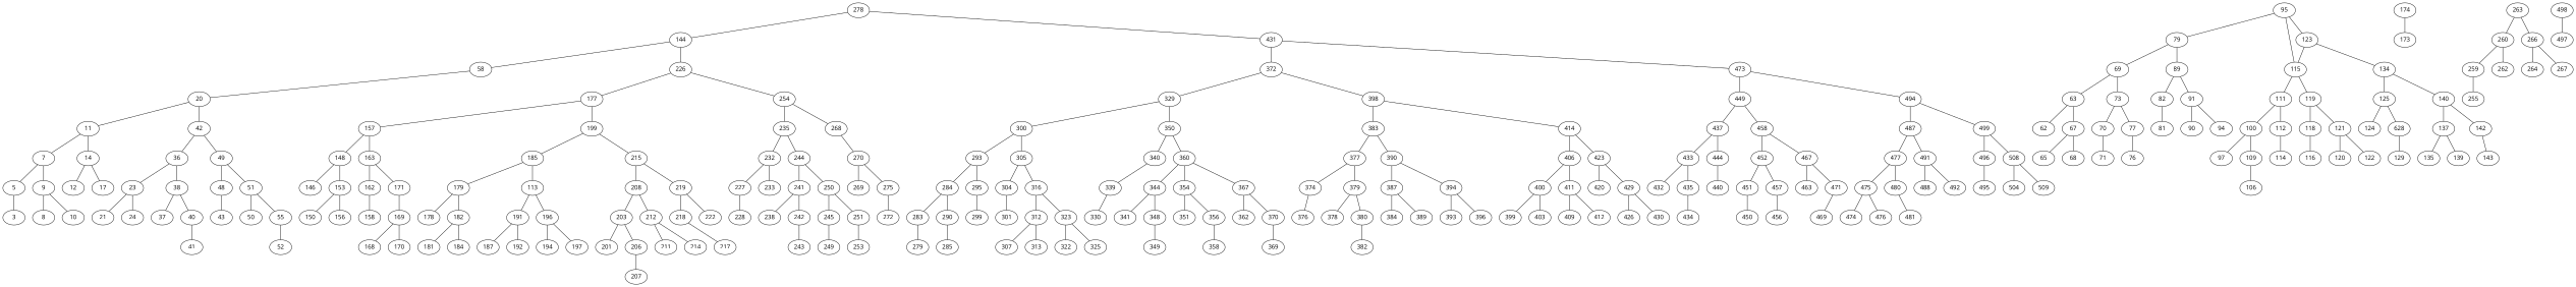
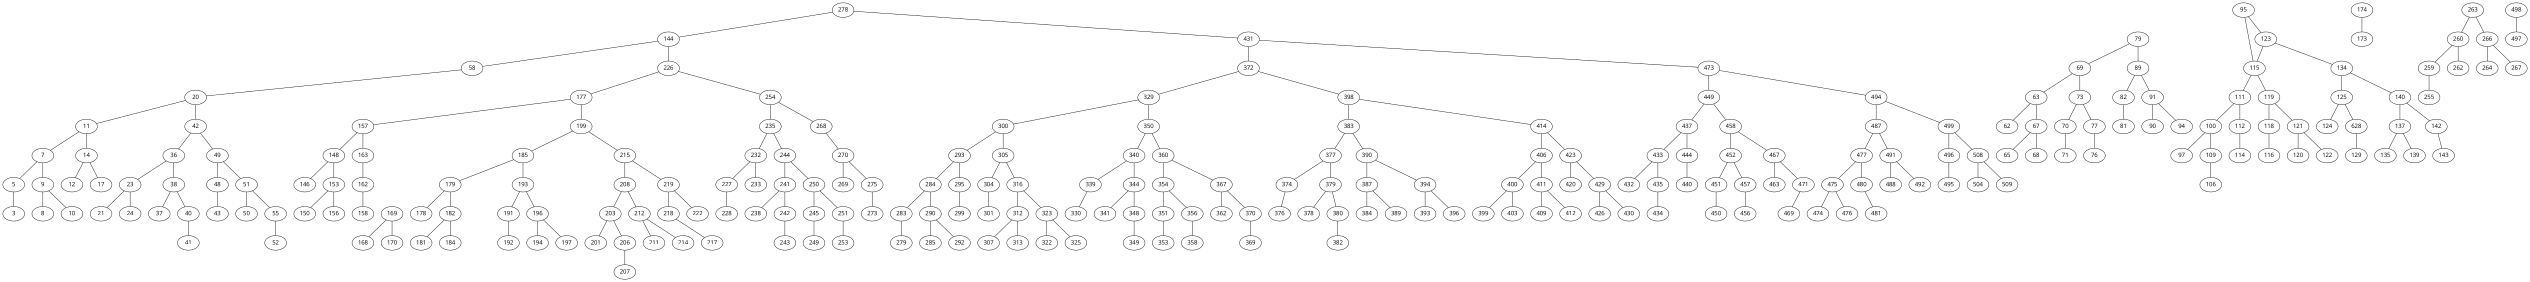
  graph {
    fontname="Open Sans"
    node [fontname="Open Sans"]
    edge [fontname="Open Sans"]
    n1 [label=278]
    n2 [label=144]
    n3 [label=431]
    n4 [label=58]
    n5 [label=226]
    n6 [label=372]
    n7 [label=473]
    n8 [label=20]
    n9 [label=177]
    n10 [label=254]
    n11 [label=11]
    n12 [label=42]
    n13 [label=95]
    n14 [label=79]
    n15 [label=123]
    n16 [label=7]
    n17 [label=14]
    n18 [label=36]
    n19 [label=49]
    n20 [label=5]
    n21 [label=9]
    n22 [label=12]
    n23 [label=17]
    n24 [label=3]
    n25 [label=8]
    n26 [label=10]
    n27 [label=23]
    n28 [label=38]
    n29 [label=48]
    n30 [label=51]
    n31 [label=21]
    n32 [label=24]
    n33 [label=37]
    n34 [label=40]
    n35 [label=41]
    n36 [label=43]
    n37 [label=50]
    n38 [label=55]
    n39 [label=52]
    n40 [label=69]
    n41 [label=89]
    n42 [label=115]
    n43 [label=134]
    n44 [label=63]
    n45 [label=73]
    n46 [label=82]
    n47 [label=91]
    n48 [label=62]
    n49 [label=67]
    n50 [label=70]
    n51 [label=77]
    n52 [label=65]
    n53 [label=68]
    n54 [label=71]
    n55 [label=76]
    n56 [label=81]
    n57 [label=90]
    n58 [label=94]
    n59 [label=111]
    n60 [label=119]
    n61 [label=125]
    n62 [label=140]
    n63 [label=100]
    n64 [label=112]
    n65 [label=118]
    n66 [label=121]
    n67 [label=97]
    n68 [label=109]
    n69 [label=114]
    n70 [label=106]
    n71 [label=116]
    n72 [label=120]
    n73 [label=122]
    n74 [label=124]
    n75 [label=628]
    n76 [label=137]
    n77 [label=142]
    n78 [label=129]
    n79 [label=135]
    n80 [label=139]
    n81 [label=143]
    n82 [label=157]
    n83 [label=199]
    n84 [label=235]
    n85 [label=268]
    n86 [label=148]
    n87 [label=163]
    n88 [label=185]
    n89 [label=215]
    n90 [label=146]
    n91 [label=153]
    n92 [label=162]
-   n93 [label=171]
    n94 [label=150]
    n95 [label=156]
    n96 [label=158]
    n97 [label=169]
    n98 [label=168]
    n99 [label=170]
    n100 [label=174]
    n101 [label=173]
    n102 [label=179]
-   n103 [label=113]
+   n103 [label=193]
    n104 [label=208]
    n105 [label=219]
    n106 [label=178]
    n107 [label=182]
    n108 [label=191]
    n109 [label=196]
    n110 [label=181]
    n111 [label=184]
-   n112 [label=187]
    n113 [label=192]
    n114 [label=194]
    n115 [label=197]
    n116 [label=203]
    n117 [label=212]
    n118 [label=218]
    n119 [label=222]
    n120 [label=201]
    n121 [label=206]
    n122 [label=211]
    n123 [label=214]
    n124 [label=207]
    n125 [label=217]
    n126 [label=232]
    n127 [label=244]
    n128 [label=270]
    n129 [label=227]
    n130 [label=233]
    n131 [label=241]
    n132 [label=250]
    n133 [label=228]
    n134 [label=238]
    n135 [label=242]
    n136 [label=245]
    n137 [label=251]
    n138 [label=243]
    n139 [label=249]
    n140 [label=253]
    n141 [label=263]
    n142 [label=260]
    n143 [label=266]
    n144 [label=269]
    n145 [label=275]
    n146 [label=259]
    n147 [label=262]
    n148 [label=264]
    n149 [label=267]
    n150 [label=255]
-   n151 [label=272]
+   n151 [label=273]
    n152 [label=329]
    n153 [label=398]
    n154 [label=449]
    n155 [label=494]
    n156 [label=300]
    n157 [label=350]
    n158 [label=383]
    n159 [label=414]
    n160 [label=293]
    n161 [label=305]
    n162 [label=340]
    n163 [label=360]
    n164 [label=284]
    n165 [label=295]
    n166 [label=304]
    n167 [label=316]
    n168 [label=283]
    n169 [label=290]
    n170 [label=299]
    n171 [label=279]
    n172 [label=285]
+   n173 [label=292]
    n174 [label=301]
    n175 [label=312]
    n176 [label=323]
    n177 [label=307]
    n178 [label=313]
    n179 [label=322]
    n180 [label=325]
    n181 [label=339]
    n182 [label=344]
    n183 [label=354]
    n184 [label=367]
    n185 [label=330]
    n186 [label=341]
    n187 [label=348]
    n188 [label=349]
    n189 [label=351]
    n190 [label=356]
    n191 [label=362]
    n192 [label=370]
+   n193 [label=353]
    n194 [label=358]
    n195 [label=369]
    n196 [label=377]
    n197 [label=390]
    n198 [label=406]
    n199 [label=423]
    n200 [label=374]
    n201 [label=379]
    n202 [label=387]
    n203 [label=394]
    n204 [label=376]
    n205 [label=378]
    n206 [label=380]
    n207 [label=382]
    n208 [label=384]
    n209 [label=389]
    n210 [label=393]
    n211 [label=396]
    n212 [label=400]
    n213 [label=411]
    n214 [label=420]
    n215 [label=429]
    n216 [label=399]
    n217 [label=403]
    n218 [label=409]
    n219 [label=412]
    n220 [label=426]
    n221 [label=430]
    n222 [label=437]
    n223 [label=458]
    n224 [label=487]
    n225 [label=499]
    n226 [label=433]
    n227 [label=444]
    n228 [label=452]
    n229 [label=467]
    n230 [label=432]
    n231 [label=435]
    n232 [label=440]
    n233 [label=434]
    n234 [label=451]
    n235 [label=457]
    n236 [label=463]
    n237 [label=471]
    n238 [label=450]
    n239 [label=456]
    n240 [label=469]
    n241 [label=477]
    n242 [label=491]
    n243 [label=496]
    n244 [label=508]
    n245 [label=475]
    n246 [label=480]
    n247 [label=488]
    n248 [label=492]
    n249 [label=474]
    n250 [label=476]
    n251 [label=481]
    n252 [label=495]
    n253 [label=504]
    n254 [label=509]
    n255 [label=498]
    n256 [label=497]
    n1 -- n2
    n1 -- n3
    n2 -- n4
    n2 -- n5
    n3 -- n6
    n3 -- n7
    n4 -- n8
    n5 -- n9
    n5 -- n10
    n6 -- n152
    n6 -- n153
    n7 -- n154
    n7 -- n155
    n8 -- n11
    n8 -- n12
    n9 -- n82
    n9 -- n83
    n10 -- n84
    n10 -- n85
    n11 -- n16
    n11 -- n17
    n12 -- n18
    n12 -- n19
-   n13 -- n14
    n13 -- n15
    n14 -- n40
    n14 -- n41
    n15 -- n42
    n15 -- n43
    n16 -- n20
    n16 -- n21
    n17 -- n22
    n17 -- n23
    n18 -- n27
    n18 -- n28
    n19 -- n29
    n19 -- n30
    n20 -- n24
    n21 -- n25
    n21 -- n26
    n27 -- n31
    n27 -- n32
    n28 -- n33
    n28 -- n34
    n29 -- n36
    n30 -- n37
    n30 -- n38
    n34 -- n35
    n38 -- n39
    n40 -- n44
    n40 -- n45
    n41 -- n46
    n41 -- n47
    n42 -- n13
    n42 -- n59
    n42 -- n60
    n43 -- n61
    n43 -- n62
    n44 -- n48
    n44 -- n49
    n45 -- n50
    n45 -- n51
    n46 -- n56
    n47 -- n57
    n47 -- n58
    n49 -- n52
    n49 -- n53
    n50 -- n54
    n51 -- n55
    n59 -- n63
    n59 -- n64
    n60 -- n65
    n60 -- n66
    n61 -- n74
    n61 -- n75
    n62 -- n76
    n62 -- n77
    n63 -- n67
    n63 -- n68
    n64 -- n69
    n65 -- n71
    n66 -- n72
    n66 -- n73
    n68 -- n70
    n75 -- n78
    n76 -- n79
    n76 -- n80
    n77 -- n81
    n82 -- n86
    n82 -- n87
    n83 -- n88
    n83 -- n89
    n84 -- n126
    n84 -- n127
    n85 -- n128
    n86 -- n90
    n86 -- n91
    n87 -- n92
-   n87 -- n93
    n88 -- n102
    n88 -- n103
    n89 -- n104
    n89 -- n105
    n91 -- n94
    n91 -- n95
    n92 -- n96
-   n93 -- n97
    n97 -- n98
    n97 -- n99
    n100 -- n101
    n102 -- n106
    n102 -- n107
    n103 -- n108
    n103 -- n109
    n104 -- n116
    n104 -- n117
    n105 -- n118
    n105 -- n119
    n107 -- n110
    n107 -- n111
-   n108 -- n112
    n108 -- n113
    n109 -- n114
    n109 -- n115
    n116 -- n120
    n116 -- n121
    n117 -- n122
    n117 -- n123
    n118 -- n125
    n121 -- n124
    n126 -- n129
    n126 -- n130
    n127 -- n131
    n127 -- n132
    n128 -- n144
    n128 -- n145
    n129 -- n133
    n131 -- n134
    n131 -- n135
    n132 -- n136
    n132 -- n137
    n135 -- n138
    n136 -- n139
    n137 -- n140
    n141 -- n142
    n141 -- n143
    n142 -- n146
    n142 -- n147
    n143 -- n148
    n143 -- n149
    n145 -- n151
    n146 -- n150
    n152 -- n156
    n152 -- n157
    n153 -- n158
    n153 -- n159
    n154 -- n222
    n154 -- n223
    n155 -- n224
    n155 -- n225
    n156 -- n160
    n156 -- n161
    n157 -- n162
    n157 -- n163
    n158 -- n196
    n158 -- n197
    n159 -- n198
    n159 -- n199
    n160 -- n164
    n160 -- n165
    n161 -- n166
    n161 -- n167
    n162 -- n181
-   n163 -- n182
+   n162 -- n182
    n163 -- n183
    n163 -- n184
    n164 -- n168
    n164 -- n169
    n165 -- n170
    n166 -- n174
    n167 -- n175
    n167 -- n176
    n168 -- n171
    n169 -- n172
+   n169 -- n173
    n175 -- n177
    n175 -- n178
    n176 -- n179
    n176 -- n180
    n181 -- n185
    n182 -- n186
    n182 -- n187
    n183 -- n189
    n183 -- n190
    n184 -- n191
    n184 -- n192
    n187 -- n188
+   n189 -- n193
    n190 -- n194
    n192 -- n195
    n196 -- n200
    n196 -- n201
    n197 -- n202
    n197 -- n203
    n198 -- n212
    n198 -- n213
    n199 -- n214
    n199 -- n215
    n200 -- n204
    n201 -- n205
    n201 -- n206
    n202 -- n208
    n202 -- n209
    n203 -- n210
    n203 -- n211
    n206 -- n207
    n212 -- n216
    n212 -- n217
    n213 -- n218
    n213 -- n219
    n215 -- n220
    n215 -- n221
    n222 -- n226
    n222 -- n227
    n223 -- n228
    n223 -- n229
    n224 -- n241
    n224 -- n242
    n225 -- n243
    n225 -- n244
    n226 -- n230
    n226 -- n231
    n227 -- n232
    n228 -- n234
    n228 -- n235
    n229 -- n236
    n229 -- n237
    n231 -- n233
    n234 -- n238
    n235 -- n239
    n237 -- n240
    n241 -- n245
    n241 -- n246
    n242 -- n247
    n242 -- n248
    n243 -- n252
    n244 -- n253
    n244 -- n254
    n245 -- n249
    n245 -- n250
    n246 -- n251
    n255 -- n256
  }
